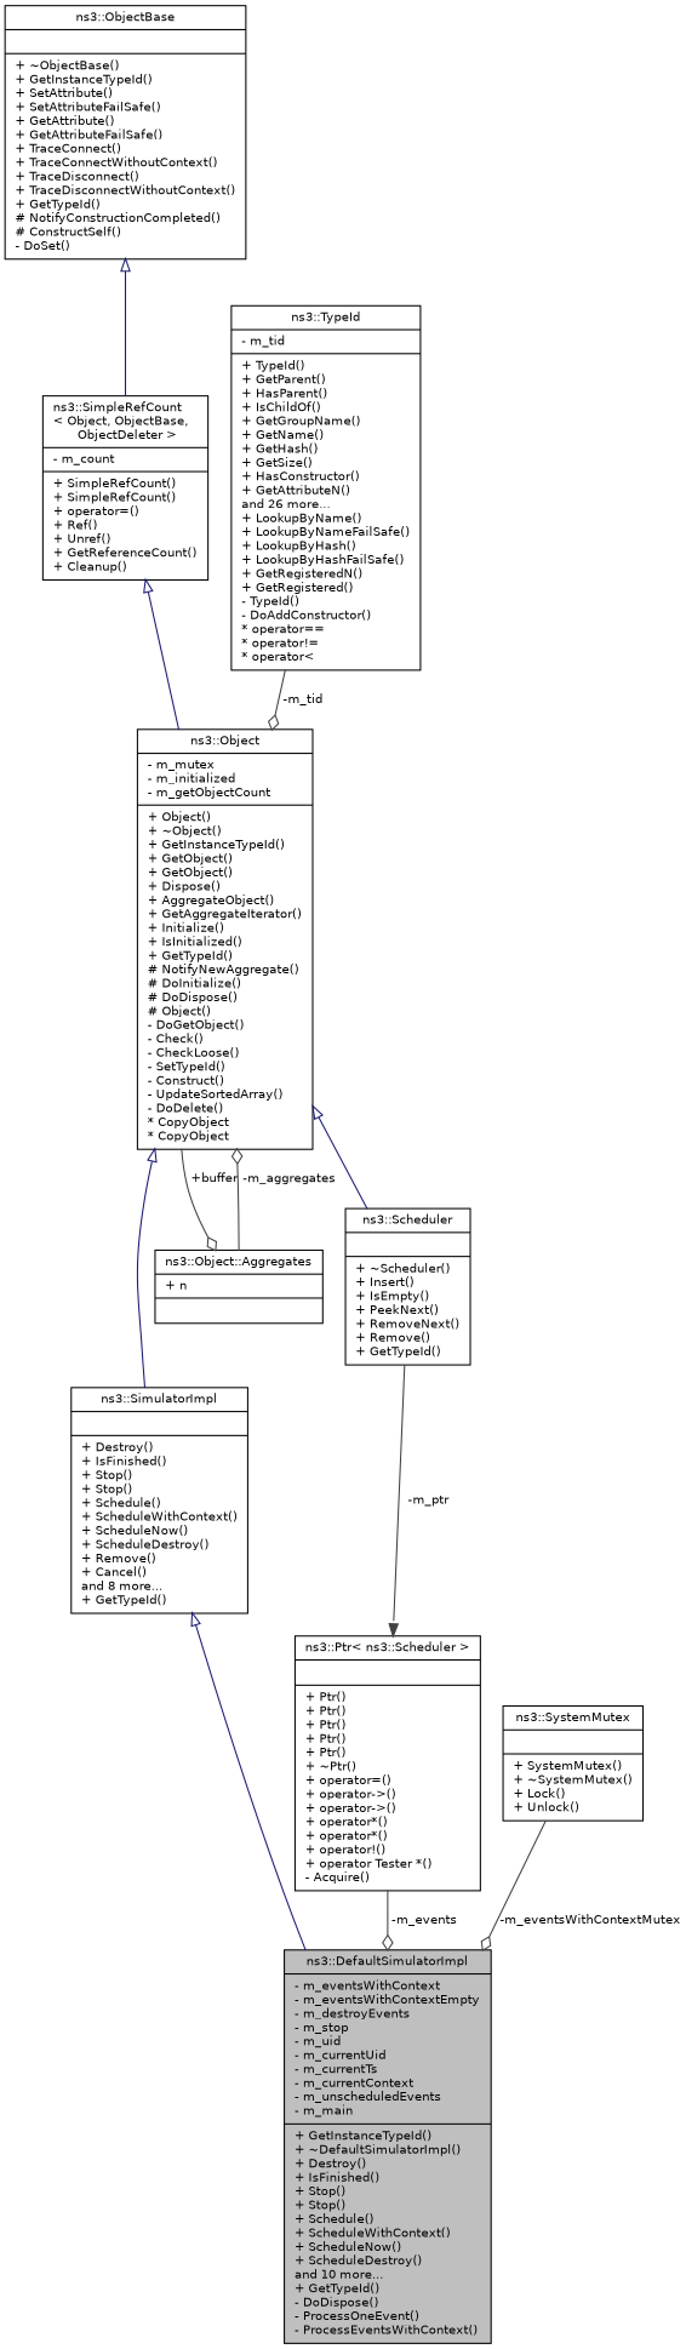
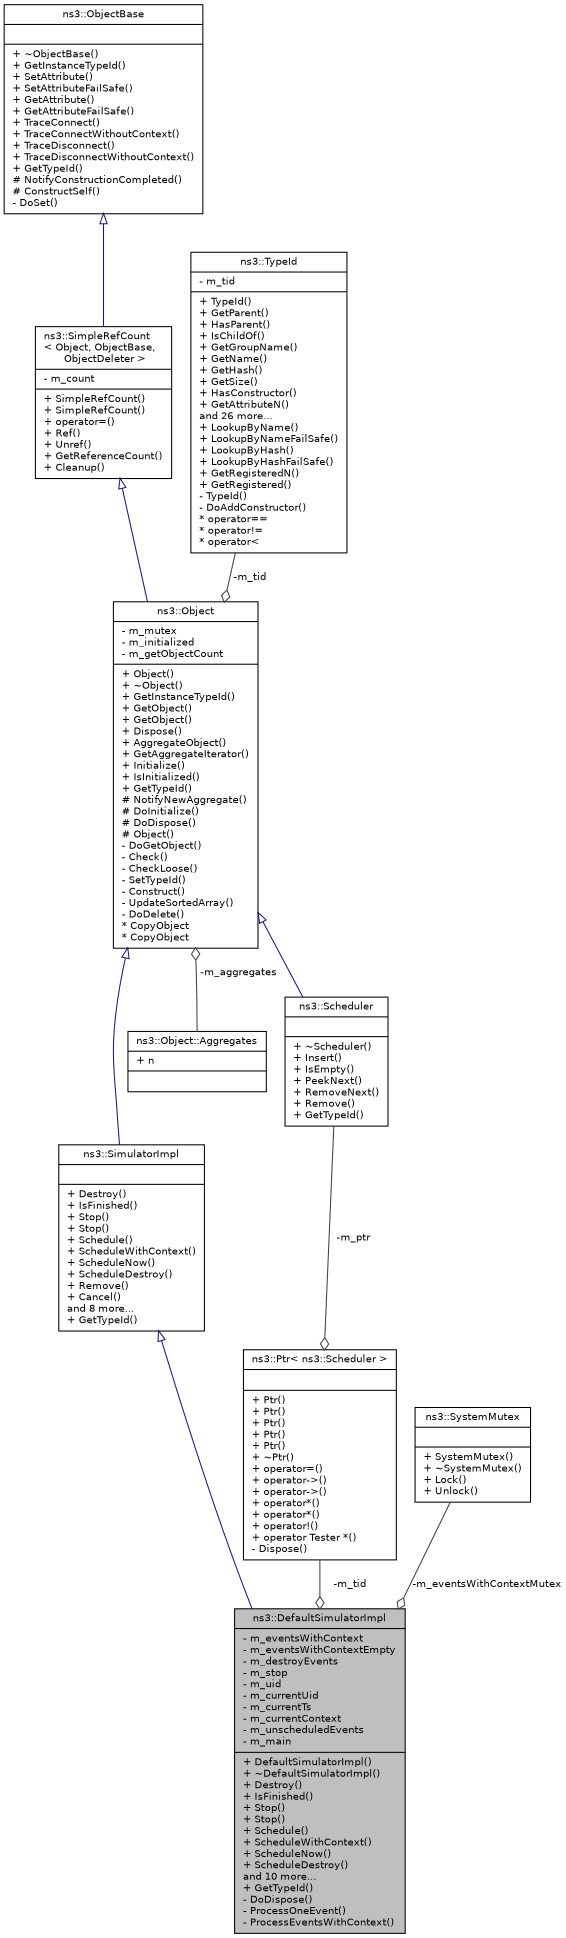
  digraph {
    node [color=black fillcolor=white fontname=Helvetica fontsize=10 shape=record style=filled]
    edge [color=grey25 fontname=Helvetica fontsize=10 labelfontname=Helvetica labelfontsize=10 style=solid arrowhead=odiamond]
-   n1 [fillcolor=grey75 fontcolor=black height=0.2 label="{ns3::DefaultSimulatorImpl\n|- m_eventsWithContext\l- m_eventsWithContextEmpty\l- m_destroyEvents\l- m_stop\l- m_uid\l- m_currentUid\l- m_currentTs\l- m_currentContext\l- m_unscheduledEvents\l- m_main\l|+ GetInstanceTypeId()\l+ ~DefaultSimulatorImpl()\l+ Destroy()\l+ IsFinished()\l+ Stop()\l+ Stop()\l+ Schedule()\l+ ScheduleWithContext()\l+ ScheduleNow()\l+ ScheduleDestroy()\land 10 more...\l+ GetTypeId()\l- DoDispose()\l- ProcessOneEvent()\l- ProcessEventsWithContext()\l}" width=0.4]
+   n1 [fillcolor=grey75 fontcolor=black height=0.2 label="{ns3::DefaultSimulatorImpl\n|- m_eventsWithContext\l- m_eventsWithContextEmpty\l- m_destroyEvents\l- m_stop\l- m_uid\l- m_currentUid\l- m_currentTs\l- m_currentContext\l- m_unscheduledEvents\l- m_main\l|+ DefaultSimulatorImpl()\l+ ~DefaultSimulatorImpl()\l+ Destroy()\l+ IsFinished()\l+ Stop()\l+ Stop()\l+ Schedule()\l+ ScheduleWithContext()\l+ ScheduleNow()\l+ ScheduleDestroy()\land 10 more...\l+ GetTypeId()\l- DoDispose()\l- ProcessOneEvent()\l- ProcessEventsWithContext()\l}" width=0.4]
    n2 [height=0.2 label="{ns3::SimulatorImpl\n||+ Destroy()\l+ IsFinished()\l+ Stop()\l+ Stop()\l+ Schedule()\l+ ScheduleWithContext()\l+ ScheduleNow()\l+ ScheduleDestroy()\l+ Remove()\l+ Cancel()\land 8 more...\l+ GetTypeId()\l}" width=0.4]
    n3 [height=0.2 label="{ns3::Object\n|- m_mutex\l- m_initialized\l- m_getObjectCount\l|+ Object()\l+ ~Object()\l+ GetInstanceTypeId()\l+ GetObject()\l+ GetObject()\l+ Dispose()\l+ AggregateObject()\l+ GetAggregateIterator()\l+ Initialize()\l+ IsInitialized()\l+ GetTypeId()\l# NotifyNewAggregate()\l# DoInitialize()\l# DoDispose()\l# Object()\l- DoGetObject()\l- Check()\l- CheckLoose()\l- SetTypeId()\l- Construct()\l- UpdateSortedArray()\l- DoDelete()\l* CopyObject\l* CopyObject\l}" width=0.4]
    n4 [height=0.2 label="{ns3::Object::Aggregates\n|+ n\l|}" width=0.4]
    n5 [height=0.2 label="{ns3::Scheduler\n||+ ~Scheduler()\l+ Insert()\l+ IsEmpty()\l+ PeekNext()\l+ RemoveNext()\l+ Remove()\l+ GetTypeId()\l}" width=0.4]
-   n6 [height=0.2 label="{ns3::Ptr\< ns3::Scheduler \>\n||+ Ptr()\l+ Ptr()\l+ Ptr()\l+ Ptr()\l+ Ptr()\l+ ~Ptr()\l+ operator=()\l+ operator-\>()\l+ operator-\>()\l+ operator*()\l+ operator*()\l+ operator!()\l+ operator Tester *()\l- Acquire()\l}" width=0.4]
+   n6 [height=0.2 label="{ns3::Ptr\< ns3::Scheduler \>\n||+ Ptr()\l+ Ptr()\l+ Ptr()\l+ Ptr()\l+ Ptr()\l+ ~Ptr()\l+ operator=()\l+ operator-\>()\l+ operator-\>()\l+ operator*()\l+ operator*()\l+ operator!()\l+ operator Tester *()\l- Dispose()\l}" width=0.4]
    n7 [height=0.2 label="{ns3::SimpleRefCount\l\< Object, ObjectBase,\l ObjectDeleter \>\n|- m_count\l|+ SimpleRefCount()\l+ SimpleRefCount()\l+ operator=()\l+ Ref()\l+ Unref()\l+ GetReferenceCount()\l+ Cleanup()\l}" width=0.4]
    n8 [height=0.2 label="{ns3::ObjectBase\n||+ ~ObjectBase()\l+ GetInstanceTypeId()\l+ SetAttribute()\l+ SetAttributeFailSafe()\l+ GetAttribute()\l+ GetAttributeFailSafe()\l+ TraceConnect()\l+ TraceConnectWithoutContext()\l+ TraceDisconnect()\l+ TraceDisconnectWithoutContext()\l+ GetTypeId()\l# NotifyConstructionCompleted()\l# ConstructSelf()\l- DoSet()\l}" width=0.4]
    n9 [height=0.2 label="{ns3::TypeId\n|- m_tid\l|+ TypeId()\l+ GetParent()\l+ HasParent()\l+ IsChildOf()\l+ GetGroupName()\l+ GetName()\l+ GetHash()\l+ GetSize()\l+ HasConstructor()\l+ GetAttributeN()\land 26 more...\l+ LookupByName()\l+ LookupByNameFailSafe()\l+ LookupByHash()\l+ LookupByHashFailSafe()\l+ GetRegisteredN()\l+ GetRegistered()\l- TypeId()\l- DoAddConstructor()\l* operator==\l* operator!=\l* operator\<\l}" width=0.4]
    n10 [height=0.2 label="{ns3::SystemMutex\n||+ SystemMutex()\l+ ~SystemMutex()\l+ Lock()\l+ Unlock()\l}" width=0.4]
    n2 -> n1 [arrowtail=onormal color=midnightblue dir=back arrowhead=""]
    n3 -> n2 [arrowtail=onormal color=midnightblue dir=back arrowhead=""]
-   n3 -> n4 [label=" +buffer"]
    n3 -> n5 [arrowtail=onormal color=midnightblue dir=back arrowhead=""]
    n4 -> n3 [label=" -m_aggregates"]
-   n5 -> n6 [arrowhead=normal label=" -m_ptr"]
-   n6 -> n1 [label=" -m_events"]
+   n5 -> n6 [label=" -m_ptr"]
+   n6 -> n1 [label=" -m_tid"]
    n7 -> n3 [arrowtail=onormal color=midnightblue dir=back arrowhead=""]
    n8 -> n7 [arrowtail=onormal color=midnightblue dir=back arrowhead=""]
    n9 -> n3 [label=" -m_tid"]
    n10 -> n1 [label=" -m_eventsWithContextMutex"]
  }
